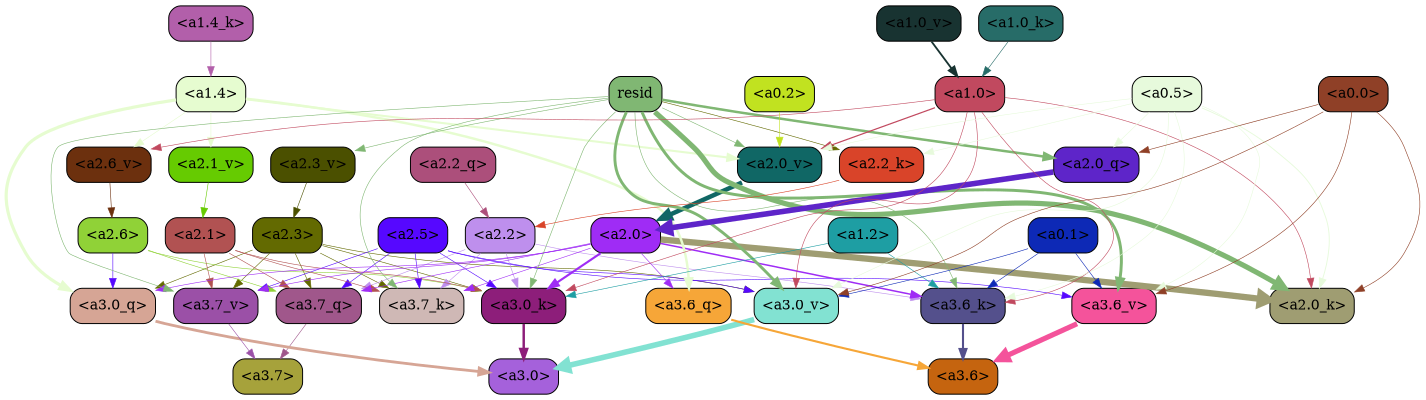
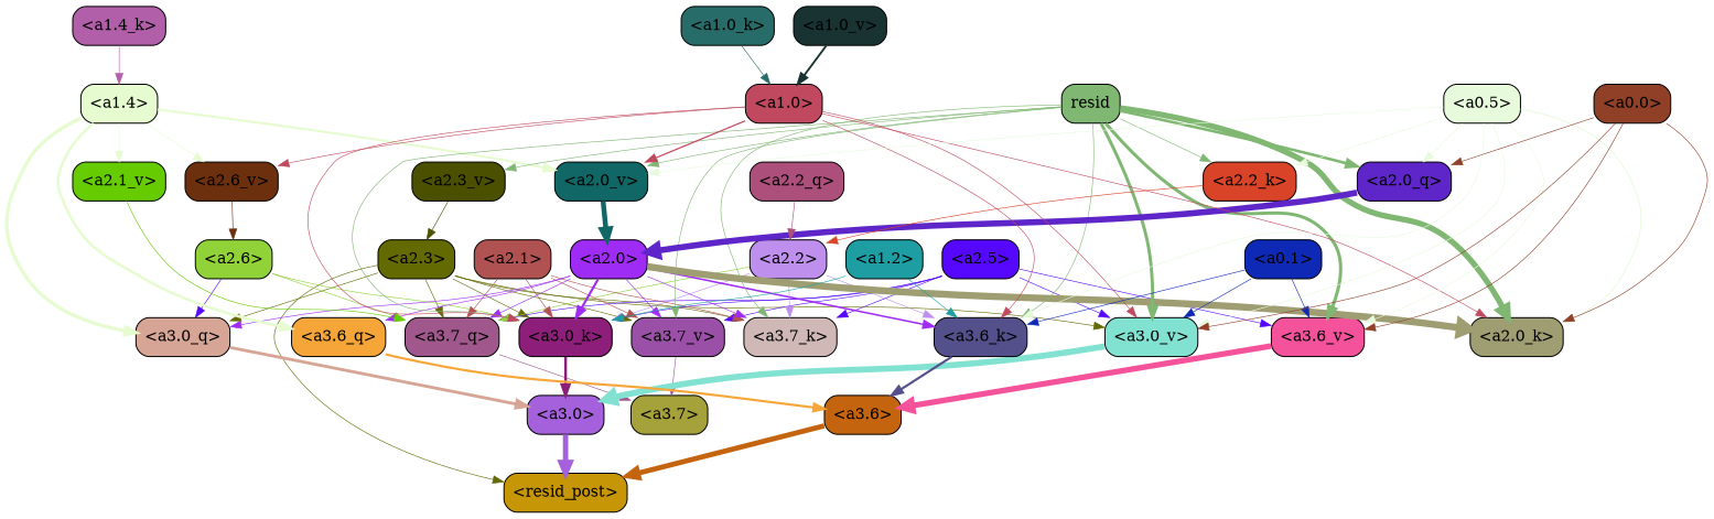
  strict digraph {
    fontname="DejaVu Serif"
    splines=true
    node [color=black fontname="DejaVu Serif" shape=box style="filled, rounded"]
    edge [color="#80b773" fontname="DejaVu Serif" penwidth=0.6]
    "<a3.7>" [fillcolor="#a6a23b"]
+   "<resid_post>" [fillcolor="#c69606"]
    "<a3.6>" [fillcolor="#c5640f"]
    "<a3.0>" [fillcolor="#a561db"]
    "<a2.3>" [fillcolor="#636a01"]
    "<a3.7_q>" [fillcolor="#a0578b"]
    "<a3.0_q>" [fillcolor="#d6a595"]
    "<a3.7_k>" [fillcolor="#cfb8b5"]
    "<a3.0_k>" [fillcolor="#8d1e7a"]
    "<a3.7_v>" [fillcolor="#9b50a7"]
    "<a3.0_v>" [fillcolor="#82e2d2"]
    "<a3.6_q>" [fillcolor="#f6a638"]
    "<a3.6_k>" [fillcolor="#54508c"]
    "<a3.6_v>" [fillcolor="#f4539b"]
    "<a2.6>" [fillcolor="#90d237"]
    "<a2.5>" [fillcolor="#5608ff"]
    "<a2.2>" [fillcolor="#be8fed"]
    "<a2.1>" [fillcolor="#b15252"]
    "<a2.0>" [fillcolor="#9f2cf5"]
    "<a2.0_k>" [fillcolor="#9f9d72"]
    "<a1.4>" [fillcolor="#e6fcd0"]
    "<a2.6_v>" [fillcolor="#6c300e"]
    "<a2.1_v>" [fillcolor="#66cb01"]
    "<a2.0_v>" [fillcolor="#106765"]
    n25 [fillcolor="#80b773" label=resid]
    "<a2.0_q>" [fillcolor="#5e25c9"]
    "<a2.2_k>" [fillcolor="#d94429"]
    "<a2.3_v>" [fillcolor="#4b5000"]
    "<a1.2>" [fillcolor="#1e9ea3"]
    "<a1.0>" [fillcolor="#c1495f"]
    "<a0.5>" [fillcolor="#e7fadc"]
    "<a0.1>" [fillcolor="#0d29b6"]
    "<a0.0>" [fillcolor="#8f4027"]
    "<a2.2_q>" [fillcolor="#ac4f7b"]
-   "<a0.2>" [fillcolor="#c1e220"]
    "<a1.4_k>" [fillcolor="#b25faa"]
    "<a1.0_k>" [fillcolor="#276c68"]
    "<a1.0_v>" [fillcolor="#183331"]
+   "<a3.6>" -> "<resid_post>" [color="#c5640f" penwidth=4.753257989883423]
+   "<a3.0>" -> "<resid_post>" [color="#a561db" penwidth=4.90053927898407]
+   "<a2.3>" -> "<resid_post>" [color="#636a01"]
    "<a2.3>" -> "<a3.7_q>" [color="#636a01"]
    "<a2.3>" -> "<a3.0_q>" [color="#636a01"]
    "<a2.3>" -> "<a3.7_k>" [color="#636a01"]
    "<a2.3>" -> "<a3.0_k>" [color="#636a01"]
    "<a2.3>" -> "<a3.7_v>" [color="#636a01"]
    "<a2.3>" -> "<a3.0_v>" [color="#636a01"]
    "<a3.7_q>" -> "<a3.7>" [color="#a0578b"]
    "<a3.0_q>" -> "<a3.0>" [color="#d6a595" penwidth=2.870753765106201]
    "<a3.0_k>" -> "<a3.0>" [color="#8d1e7a" penwidth=2.520303964614868]
    "<a3.7_v>" -> "<a3.7>" [color="#9b50a7"]
    "<a3.0_v>" -> "<a3.0>" [color="#82e2d2" penwidth=5.680712580680847]
    "<a3.6_q>" -> "<a3.6>" [color="#f6a638" penwidth=2.160832464694977]
    "<a3.6_k>" -> "<a3.6>" [color="#54508c" penwidth=2.13908451795578]
    "<a3.6_v>" -> "<a3.6>" [color="#f4539b" penwidth=5.297133803367615]
    "<a2.6>" -> "<a3.7_q>" [color="#90d237"]
    "<a2.6>" -> "<a3.0_q>" [color="#5608ff"]
    "<a2.6>" -> "<a3.0_k>" [color="#90d237"]
    "<a2.5>" -> "<a3.7_q>" [color="#5608ff"]
    "<a2.5>" -> "<a3.7_k>" [color="#5608ff"]
    "<a2.5>" -> "<a3.0_k>" [color="#5608ff"]
    "<a2.5>" -> "<a3.7_v>" [color="#5608ff"]
    "<a2.5>" -> "<a3.0_v>" [color="#5608ff"]
    "<a2.5>" -> "<a3.6_v>" [color="#5608ff"]
-   "<a2.2>" -> "<a3.7_q>" [color="#be8fed"]
+   "<a2.2>" -> "<a3.7_q>" [color="#90d237"]
    "<a2.2>" -> "<a3.7_k>" [color="#be8fed"]
    "<a2.2>" -> "<a3.0_k>" [color="#be8fed"]
    "<a2.2>" -> "<a3.6_k>" [color="#be8fed"]
    "<a2.1>" -> "<a3.7_q>" [color="#b15252"]
    "<a2.1>" -> "<a3.7_k>" [color="#b15252"]
    "<a2.1>" -> "<a3.0_k>" [color="#b15252"]
    "<a2.1>" -> "<a3.7_v>" [color="#b15252"]
    "<a2.0>" -> "<a3.7_q>" [color="#9f2cf5"]
    "<a2.0>" -> "<a3.0_q>" [color="#9f2cf5"]
    "<a2.0>" -> "<a3.7_k>" [color="#9f2cf5"]
    "<a2.0>" -> "<a3.0_k>" [color="#9f2cf5" penwidth=2.172017753124237]
    "<a2.0>" -> "<a3.7_v>" [color="#9f2cf5"]
    "<a2.0>" -> "<a3.6_q>" [color="#9f2cf5"]
    "<a2.0>" -> "<a3.6_k>" [color="#9f2cf5" penwidth=1.5348684191703796]
    "<a2.0>" -> "<a2.0_k>" [color="#9f9d72" penwidth=6.450693130493164]
    "<a1.4>" -> "<a3.0_q>" [color="#e6fcd0" penwidth=3.2595192790031433]
    "<a1.4>" -> "<a3.6_q>" [color="#e6fcd0" penwidth=2.532623291015625]
    "<a1.4>" -> "<a2.6_v>" [color="#e6fcd0"]
    "<a1.4>" -> "<a2.1_v>" [color="#e6fcd0"]
    "<a1.4>" -> "<a2.0_v>" [color="#e6fcd0" penwidth=2.1199009865522385]
    "<a2.6_v>" -> "<a2.6>" [color="#6c300e"]
-   "<a2.1_v>" -> "<a2.1>" [color="#66cb01"]
+   "<a2.1_v>" -> "<a3.7_q>" [color="#66cb01"]
    "<a2.0_v>" -> "<a2.0>" [color="#106765" penwidth=4.592647075653076]
    n25 -> "<a3.7_k>"
    n25 -> "<a3.0_k>" [penwidth=0.6117386221885681]
    n25 -> "<a3.7_v>"
    n25 -> "<a3.0_v>" [penwidth=2.969020187854767]
    n25 -> "<a3.6_k>"
    n25 -> "<a3.6_v>" [penwidth=3.0186105966567993]
    n25 -> "<a2.0_k>" [penwidth=5.307481050491333]
    n25 -> "<a2.0_v>"
    n25 -> "<a2.0_q>" [penwidth=2.5791755318641663]
-   n25 -> "<a2.2_k>" [color="#636a01"]
+   n25 -> "<a2.2_k>"
    n25 -> "<a2.3_v>"
    "<a2.0_q>" -> "<a2.0>" [color="#5e25c9" penwidth=5.682948350906372]
    "<a2.2_k>" -> "<a2.2>" [color="#d94429"]
    "<a2.3_v>" -> "<a2.3>" [color="#4b5000"]
    "<a1.2>" -> "<a3.0_k>" [color="#1e9ea3"]
    "<a1.2>" -> "<a3.6_k>" [color="#1e9ea3"]
    "<a1.0>" -> "<a3.0_k>" [color="#c1495f"]
    "<a1.0>" -> "<a3.0_v>" [color="#c1495f"]
    "<a1.0>" -> "<a3.6_k>" [color="#c1495f"]
    "<a1.0>" -> "<a2.0_k>" [color="#c1495f"]
    "<a1.0>" -> "<a2.6_v>" [color="#c1495f"]
    "<a1.0>" -> "<a2.0_v>" [color="#c1495f" penwidth=1.237271785736084]
    "<a0.5>" -> "<a3.0_v>" [color="#e7fadc" penwidth=0.6409564018249512]
    "<a0.5>" -> "<a3.6_k>" [color="#e7fadc"]
    "<a0.5>" -> "<a3.6_v>" [color="#e7fadc"]
    "<a0.5>" -> "<a2.0_k>" [color="#e7fadc" penwidth=0.9355769157409668]
    "<a0.5>" -> "<a2.0_v>" [color="#e7fadc"]
    "<a0.5>" -> "<a2.0_q>" [color="#e7fadc"]
    "<a0.5>" -> "<a2.2_k>" [color="#e7fadc"]
    "<a0.1>" -> "<a3.0_v>" [color="#0d29b6"]
    "<a0.1>" -> "<a3.6_k>" [color="#0d29b6"]
    "<a0.1>" -> "<a3.6_v>" [color="#0d29b6"]
    "<a0.0>" -> "<a3.0_v>" [color="#8f4027"]
    "<a0.0>" -> "<a3.6_v>" [color="#8f4027"]
    "<a0.0>" -> "<a2.0_k>" [color="#8f4027"]
    "<a0.0>" -> "<a2.0_q>" [color="#8f4027"]
    "<a2.2_q>" -> "<a2.2>" [color="#ac4f7b"]
-   "<a0.2>" -> "<a2.0_v>" [color="#c1e220"]
    "<a1.4_k>" -> "<a1.4>" [color="#b25faa"]
    "<a1.0_k>" -> "<a1.0>" [color="#276c68"]
    "<a1.0_v>" -> "<a1.0>" [color="#183331" penwidth=1.874430701136589]
  }
